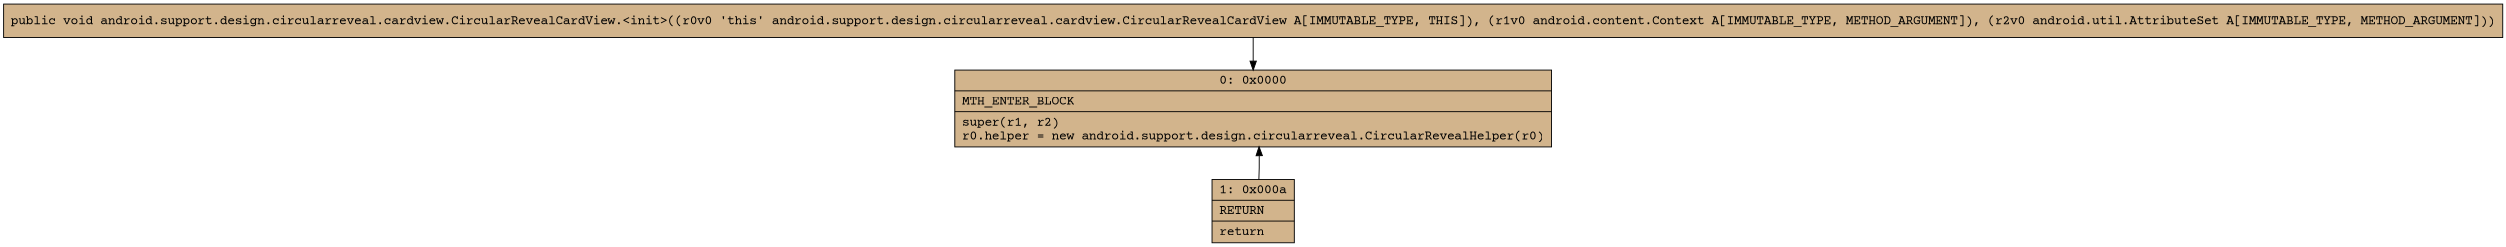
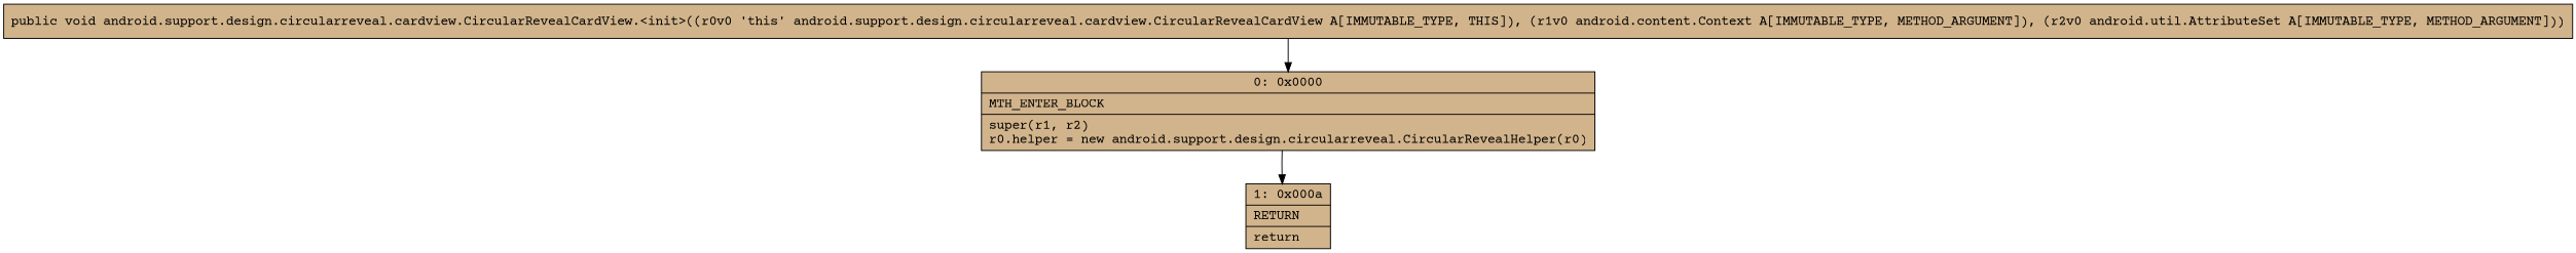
  digraph {
    fontname="Courier Prime"
    node [shape=record style=filled fillcolor=tan fontname="Courier Prime"]
    edge [fontname="Courier Prime"]
    n1 [label="{0\:\ 0x0000|MTH_ENTER_BLOCK\l|super(r1, r2)\lr0.helper = new android.support.design.circularreveal.CircularRevealHelper(r0)\l}"]
    n2 [label="{1\:\ 0x000a|RETURN\l|return\l}"]
    n3 [label="{public void android.support.design.circularreveal.cardview.CircularRevealCardView.\<init\>((r0v0 'this' android.support.design.circularreveal.cardview.CircularRevealCardView A[IMMUTABLE_TYPE, THIS]), (r1v0 android.content.Context A[IMMUTABLE_TYPE, METHOD_ARGUMENT]), (r2v0 android.util.AttributeSet A[IMMUTABLE_TYPE, METHOD_ARGUMENT])) }"]
-   n2 -> n1
+   n1 -> n2
    n3 -> n1
  }
